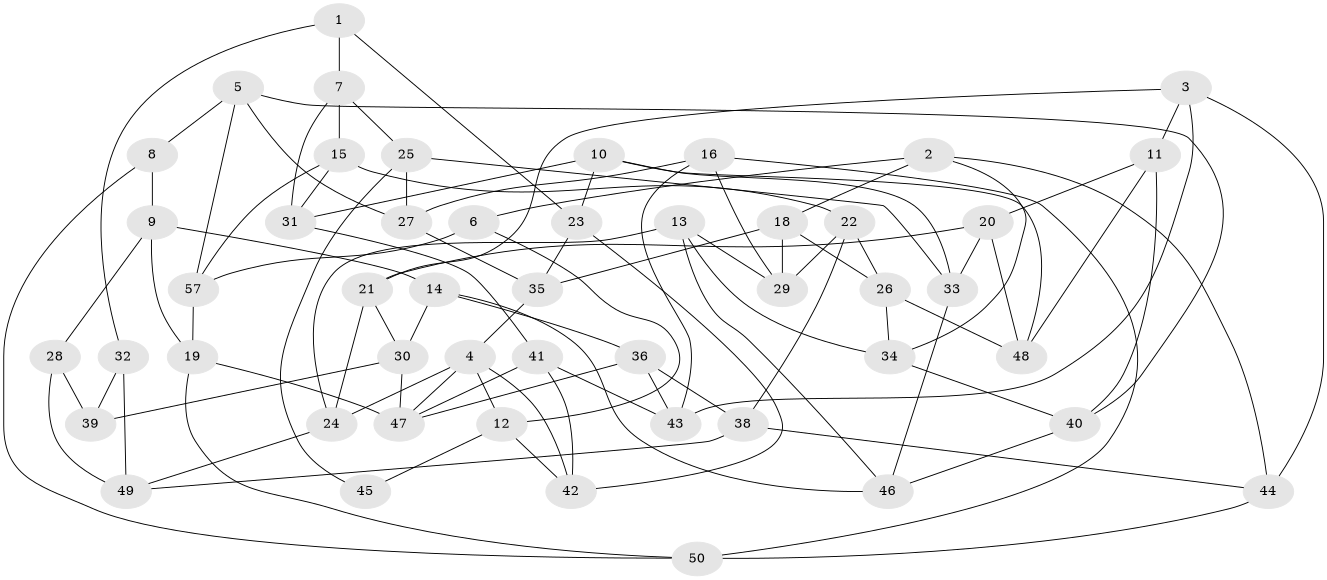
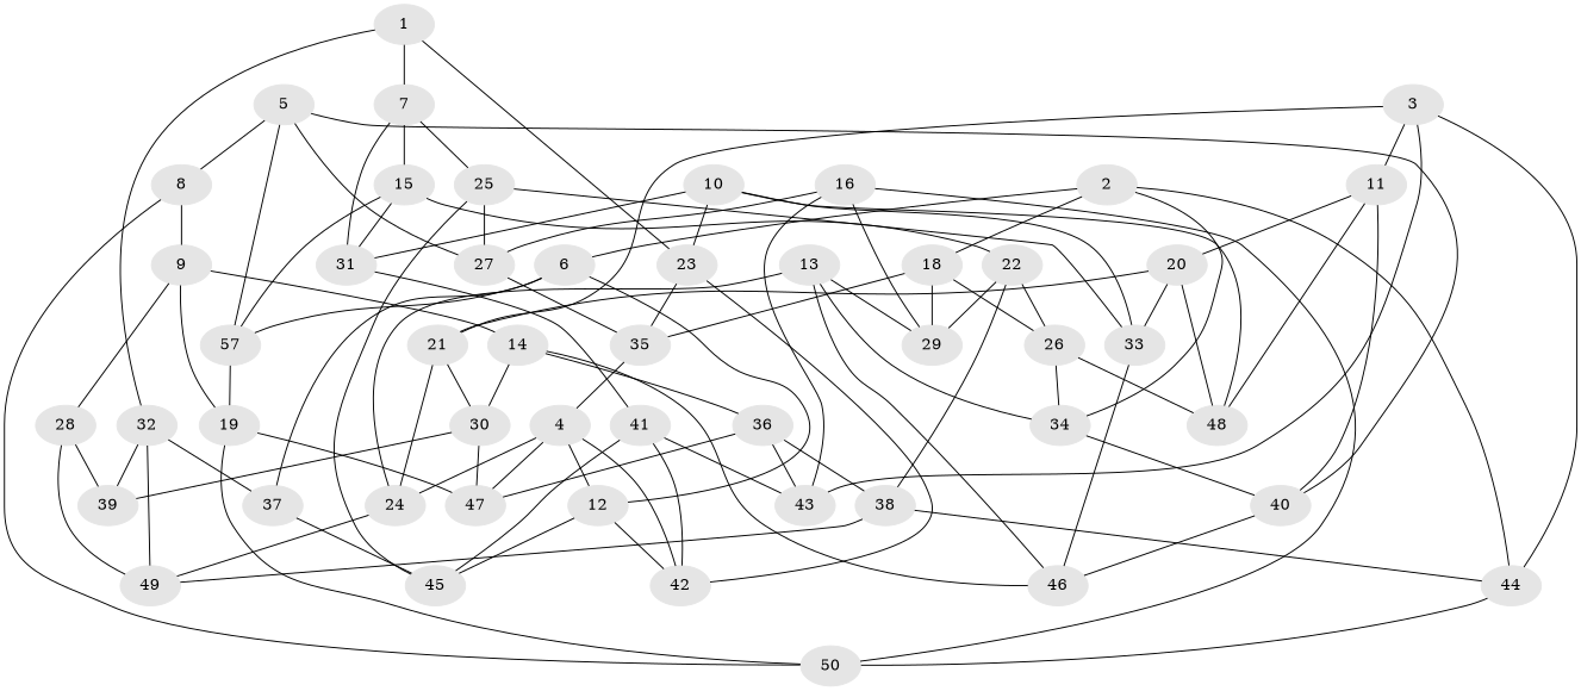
  graph {
    node [color=gray90 style=filled]
    1
    7
    23
    32
    15
    25
    31
    42
    35
    28
    39
    49
+   37
    2
    6
    18
    34
    44
    12
    n20 [label=57]
    29
    26
    40
    50
    3
    11
    21
    43
    48
    20
    24
    30
    4
    47
    45
    5
    8
    27
    9
    19
    46
    22
    33
    41
    14
    36
    10
    13
    38
    16
    1 -- 7
    1 -- 23
    1 -- 32
    7 -- 15
    7 -- 25
    7 -- 31
    23 -- 42
    23 -- 35
    32 -- 39
    32 -- 49
+   32 -- 37
    15 -- 31
    15 -- n20
    15 -- 22
    25 -- 45
    25 -- 27
    25 -- 33
    31 -- 41
    35 -- 4
    28 -- 39
    28 -- 49
+   37 -- 45
    2 -- 6
    2 -- 18
    2 -- 34
    2 -- 44
+   6 -- 37
    6 -- 12
    6 -- n20
    18 -- 35
    18 -- 29
    18 -- 26
    34 -- 40
    44 -- 50
    12 -- 42
    12 -- 45
    n20 -- 19
    26 -- 34
    26 -- 48
    40 -- 46
    3 -- 44
    3 -- 11
    3 -- 21
    3 -- 43
    11 -- 40
    11 -- 48
    11 -- 20
    21 -- 24
    21 -- 30
    20 -- 21
    20 -- 48
    20 -- 33
    24 -- 49
    30 -- 39
    30 -- 47
    4 -- 42
    4 -- 12
    4 -- 24
    4 -- 47
    5 -- n20
    5 -- 40
    5 -- 8
    5 -- 27
    8 -- 50
    8 -- 9
    27 -- 35
    9 -- 28
    9 -- 19
    9 -- 14
    19 -- 50
    19 -- 47
    22 -- 29
    22 -- 26
    22 -- 38
    33 -- 46
    41 -- 42
    41 -- 43
-   41 -- 47
+   41 -- 45
    14 -- 30
    14 -- 46
    14 -- 36
    36 -- 43
    36 -- 47
    36 -- 38
    10 -- 23
    10 -- 31
    10 -- 48
    10 -- 33
    13 -- 34
    13 -- 29
    13 -- 24
    13 -- 46
    38 -- 49
    38 -- 44
    16 -- 29
    16 -- 50
    16 -- 43
    16 -- 27
  }
